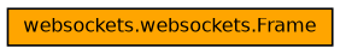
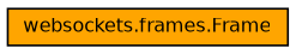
  digraph {
    rankdir=LR
-   n1 [color=black fillcolor=orange fontname=Helvetica fontsize=10 height=0.2 label="websockets.websockets.Frame" shape=record style=filled width=0.4]
+   n1 [color=black fillcolor=orange fontname=Helvetica fontsize=10 height=0.2 label="websockets.frames.Frame" shape=record style=filled width=0.4]
  }
